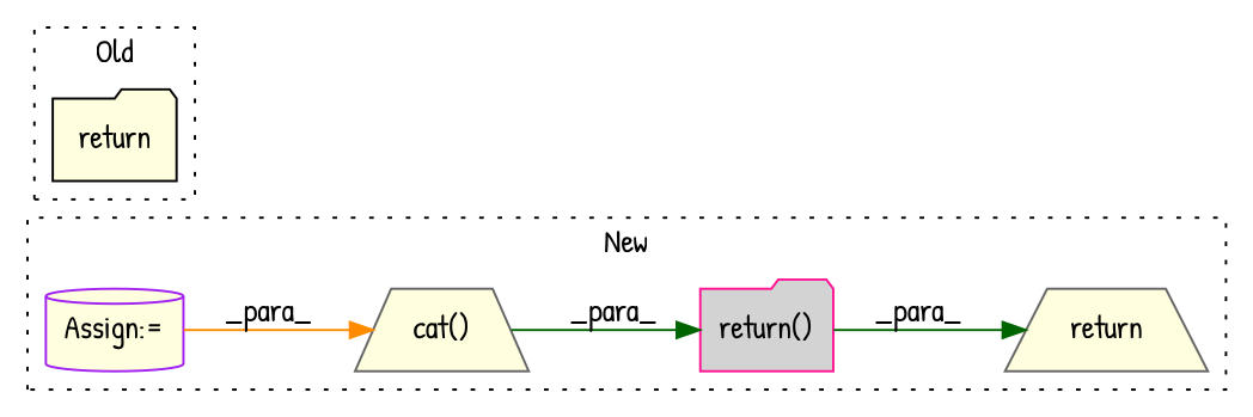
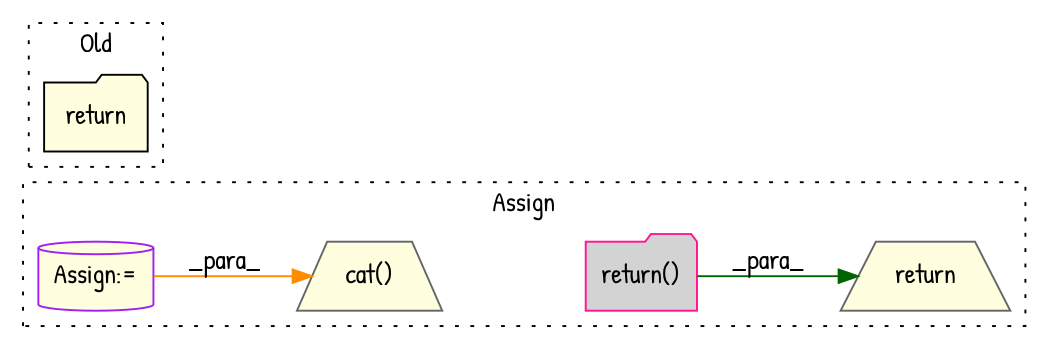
  digraph {
    fontname="Patrick Hand"
    rankdir=LR
    node [a=75 color=gray40 fillcolor=lightyellow fontname="Patrick Hand" l=7 shape=folder style=filled]
    edge [color=darkgreen fontname="Patrick Hand"]
    n1 [color=deeppink fillcolor=lightgrey l="9,1" label="return()" s="4322,4353"]
    n2 [a=68 color=purple l=3 label="Assign:=" s=3860 shape=cylinder]
    n3 [l="10,1" label="cat()" s="4331,4352" shape=trapezium]
    n4 [a=93 label=return s=4315 shape=trapezium]
    n5 [a=93 color=black label=return s=1916]
    subgraph cluster_1 {
-     label=New
+     label=Assign
      style=dotted
      n1
      n2
      n3
      n4
    }
    subgraph cluster_2 {
      label=Old
      style=dotted
      n5
    }
    n1 -> n4 [label=_para_]
    n2 -> n3 [color=darkorange label=_para_]
-   n3 -> n1 [label=_para_]
  }
